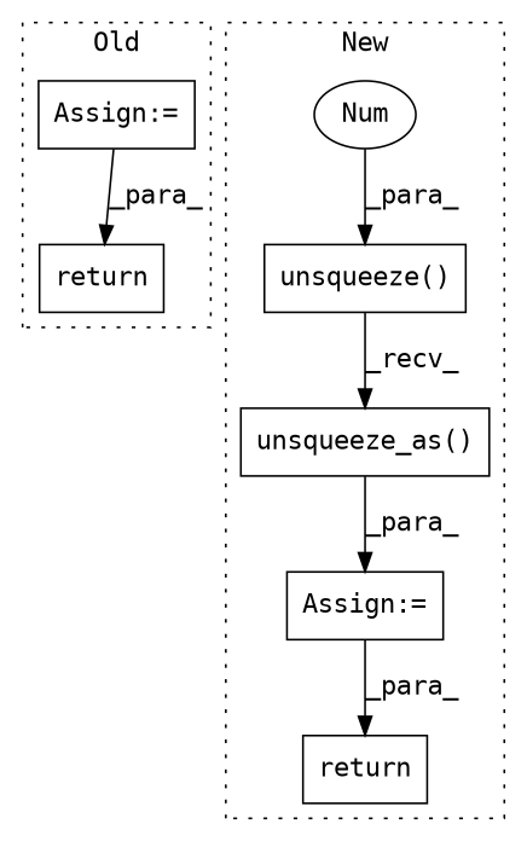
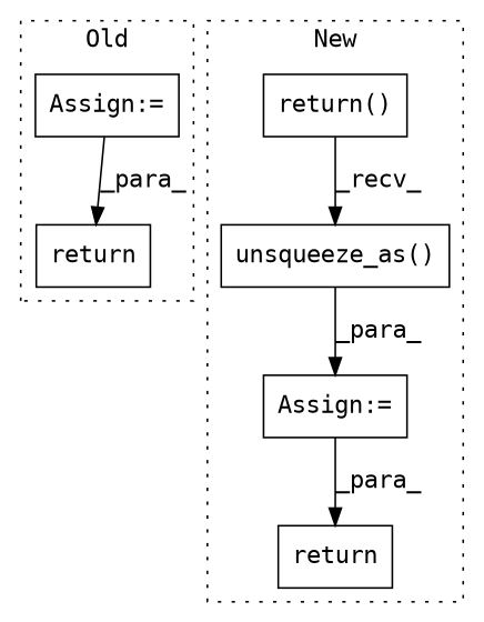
  digraph {
    fontname="DejaVu Sans Mono"
    node [a=93 fontname="DejaVu Sans Mono" l=7 shape=box]
    edge [fontname="DejaVu Sans Mono"]
    n1 [label=return s=3563]
    n2 [a=68 l=3 label="Assign:=" s=3188]
    n3 [a=75 l="26,1" label="unsqueeze_as()" s="3061,3092"]
    n4 [a=68 l=3 label="Assign:=" s=3058]
-   n5 [a=75 l="13,1" label="unsqueeze()" s="3061,3075"]
-   n6 [a=76 l=1 label=Num s=3074 shape=ellipse]
+   n5 [a=75 l="13,1" label="return()" s="3061,3075"]
    n7 [label=return s=3791]
    subgraph cluster_1 {
      label=Old
      style=dotted
      n1
      n2
    }
    subgraph cluster_2 {
      label=New
      style=dotted
      n3
      n4
      n5
-     n6
      n7
    }
    n2 -> n1 [label=_para_]
    n3 -> n4 [label=_para_]
    n4 -> n7 [label=_para_]
    n5 -> n3 [label=_recv_]
-   n6 -> n5 [label=_para_]
  }
